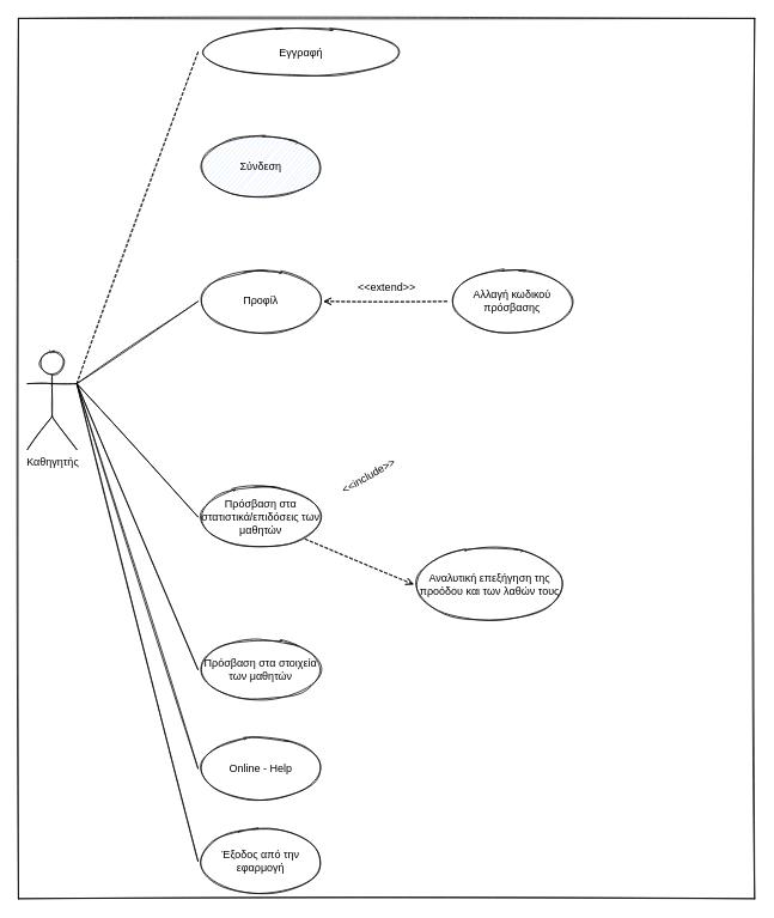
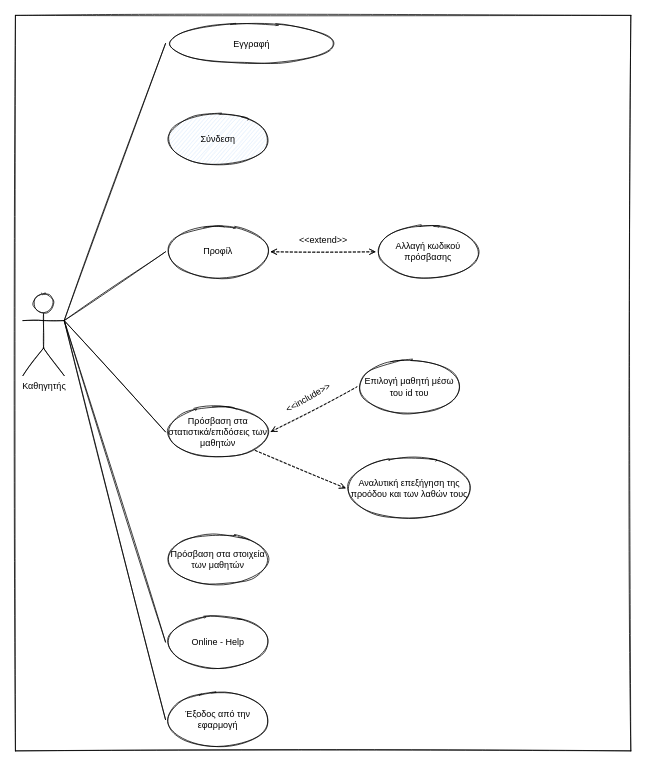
  <mxCell id="0" />
  <mxCell id="1" parent="0" />
  <mxCell id="2" value="" style="whiteSpace=wrap;html=1;shadow=0;sketch=1;" parent="1" vertex="1"><mxGeometry y="20" width="820" height="980" as="geometry" x="20" /></mxCell>
- <mxCell id="3" style="rounded=0;orthogonalLoop=1;jettySize=auto;html=1;exitX=1;exitY=0.333;exitDx=0;exitDy=0;exitPerimeter=0;entryX=0;entryY=0.5;entryDx=0;entryDy=0;endArrow=none;endFill=0;shadow=0;sketch=1;dashed=1;" parent="1" source="4" target="5" edge="1"><mxGeometry relative="1" as="geometry" /></mxCell>
+ <mxCell id="3" style="rounded=0;orthogonalLoop=1;jettySize=auto;html=1;exitX=1;exitY=0.333;exitDx=0;exitDy=0;exitPerimeter=0;entryX=0;entryY=0.5;entryDx=0;entryDy=0;endArrow=none;endFill=0;shadow=0;sketch=1;" parent="1" source="4" target="5" edge="1"><mxGeometry relative="1" as="geometry" /></mxCell>
  <mxCell id="4" value="Καθηγητής" style="shape=umlActor;verticalLabelPosition=bottom;labelBackgroundColor=#ffffff;verticalAlign=top;html=1;shadow=0;sketch=1;" parent="1" vertex="1"><mxGeometry x="30" y="390" width="55" height="110" as="geometry" /></mxCell>
  <mxCell id="5" value="Εγγραφή" style="ellipse;whiteSpace=wrap;html=1;shadow=0;sketch=1;" parent="1" vertex="1"><mxGeometry x="220" y="30" width="230" height="55" as="geometry" /></mxCell>
  <mxCell id="6" value="Σύνδεση" style="ellipse;whiteSpace=wrap;html=1;shadow=0;sketch=1;fillColor=#dae8fc;" parent="1" vertex="1"><mxGeometry x="220" y="150" width="140" height="70" as="geometry" /></mxCell>
  <mxCell id="7" style="edgeStyle=none;rounded=0;orthogonalLoop=1;jettySize=auto;html=1;exitX=0;exitY=0.5;exitDx=0;exitDy=0;entryX=1;entryY=0.333;entryDx=0;entryDy=0;entryPerimeter=0;endArrow=none;endFill=0;shadow=0;sketch=1;" parent="1" source="9" target="4" edge="1"><mxGeometry relative="1" as="geometry" /></mxCell>
- <mxCell id="8" style="edgeStyle=none;rounded=0;orthogonalLoop=1;jettySize=auto;html=1;exitX=1;exitY=0.5;exitDx=0;exitDy=0;entryX=0;entryY=0.5;entryDx=0;entryDy=0;endArrow=none;endFill=0;dashed=1;startArrow=open;startFill=0;shadow=0;sketch=1;" parent="1" source="9" target="16" edge="1"><mxGeometry relative="1" as="geometry" /></mxCell>
+ <mxCell id="8" style="edgeStyle=none;rounded=0;orthogonalLoop=1;jettySize=auto;html=1;exitX=1;exitY=0.5;exitDx=0;exitDy=0;entryX=0;entryY=0.5;entryDx=0;entryDy=0;endArrow=open;endFill=0;dashed=1;startArrow=open;startFill=0;shadow=0;sketch=1;" parent="1" source="9" target="16" edge="1"><mxGeometry relative="1" as="geometry" /></mxCell>
  <mxCell id="9" value="Προφίλ" style="ellipse;whiteSpace=wrap;html=1;shadow=0;sketch=1;" parent="1" vertex="1"><mxGeometry x="220" y="300" width="140" height="70" as="geometry" /></mxCell>
- <mxCell id="10" style="edgeStyle=none;rounded=0;orthogonalLoop=1;jettySize=auto;html=1;exitX=0;exitY=0.5;exitDx=0;exitDy=0;entryX=1;entryY=0.333;entryDx=0;entryDy=0;entryPerimeter=0;endArrow=none;endFill=0;shadow=0;sketch=1;" parent="1" source="11" target="4" edge="1"><mxGeometry relative="1" as="geometry" /></mxCell>
  <mxCell id="11" value="Πρόσβαση στα στοιχεία των μαθητών" style="ellipse;whiteSpace=wrap;html=1;shadow=0;sketch=1;" parent="1" vertex="1"><mxGeometry x="220" y="710" width="140" height="70" as="geometry" /></mxCell>
  <mxCell id="12" style="edgeStyle=none;rounded=0;orthogonalLoop=1;jettySize=auto;html=1;exitX=0;exitY=0.5;exitDx=0;exitDy=0;entryX=1;entryY=0.333;entryDx=0;entryDy=0;entryPerimeter=0;endArrow=none;endFill=0;shadow=0;sketch=1;" parent="1" source="13" target="4" edge="1"><mxGeometry relative="1" as="geometry" /></mxCell>
  <mxCell id="13" value="Πρόσβαση στα στατιστικά/επιδόσεις των μαθητών" style="ellipse;whiteSpace=wrap;html=1;shadow=0;sketch=1;" parent="1" vertex="1"><mxGeometry x="220" y="540" width="140" height="70" as="geometry" /></mxCell>
  <mxCell id="14" style="edgeStyle=none;rounded=0;orthogonalLoop=1;jettySize=auto;html=1;exitX=0;exitY=0.5;exitDx=0;exitDy=0;entryX=1;entryY=0.333;entryDx=0;entryDy=0;entryPerimeter=0;endArrow=none;endFill=0;shadow=0;sketch=1;" parent="1" source="15" target="4" edge="1"><mxGeometry relative="1" as="geometry" /></mxCell>
  <mxCell id="15" value="Online - Help" style="ellipse;whiteSpace=wrap;html=1;shadow=0;sketch=1;" parent="1" vertex="1"><mxGeometry x="220" y="820" width="140" height="70" as="geometry" /></mxCell>
  <mxCell id="16" value="Αλλαγή κωδικού πρόσβασης" style="ellipse;whiteSpace=wrap;html=1;shadow=0;sketch=1;" parent="1" vertex="1"><mxGeometry x="500" y="300" width="140" height="70" as="geometry" /></mxCell>
  <mxCell id="17" style="edgeStyle=none;rounded=0;orthogonalLoop=1;jettySize=auto;html=1;exitX=1;exitY=1;exitDx=0;exitDy=0;entryX=0;entryY=0.5;entryDx=0;entryDy=0;endArrow=open;endFill=0;dashed=1;shadow=0;sketch=1;" parent="1" source="13" target="19" edge="1"><mxGeometry relative="1" as="geometry" /></mxCell>
+ <mxCell id="18" value="Επιλογή μαθητή μέσω του id του" style="ellipse;whiteSpace=wrap;html=1;shadow=0;sketch=1;" parent="1" vertex="1"><mxGeometry x="475" y="480" width="140" height="70" as="geometry" /></mxCell>
  <mxCell id="19" value="Αναλυτική επεξήγηση της προόδου και των λαθών τους" style="ellipse;whiteSpace=wrap;html=1;shadow=0;sketch=1;" parent="1" vertex="1"><mxGeometry x="460" y="610" width="170" height="80" as="geometry" /></mxCell>
  <mxCell id="20" value="&amp;lt;&amp;lt;extend&amp;gt;&amp;gt;" style="text;html=1;align=center;verticalAlign=middle;resizable=0;points=[];autosize=1;rotation=0;shadow=0;sketch=1;" parent="1" vertex="1"><mxGeometry x="390" y="310" width="80" height="20" as="geometry" /></mxCell>
  <mxCell id="21" value="&amp;lt;&amp;lt;include&amp;gt;&amp;gt;" style="text;html=1;align=center;verticalAlign=middle;resizable=0;points=[];autosize=1;rotation=-30;shadow=0;sketch=1;" parent="1" vertex="1"><mxGeometry x="370" y="520" width="80" height="20" as="geometry" /></mxCell>
  <mxCell id="22" style="edgeStyle=none;rounded=0;orthogonalLoop=1;jettySize=auto;html=1;exitX=0;exitY=0.5;exitDx=0;exitDy=0;endArrow=none;endFill=0;entryX=1;entryY=0.333;entryDx=0;entryDy=0;entryPerimeter=0;shadow=0;sketch=1;" parent="1" source="23" target="4" edge="1"><mxGeometry relative="1" as="geometry"><mxPoint x="90" y="430" as="targetPoint" /></mxGeometry></mxCell>
  <mxCell id="23" value="Έξοδος από την εφαρμογή" style="ellipse;whiteSpace=wrap;html=1;shadow=0;sketch=1;" parent="1" vertex="1"><mxGeometry x="220" y="923.33" width="140" height="70" as="geometry" /></mxCell>
+ <mxCell id="24" style="edgeStyle=none;rounded=0;orthogonalLoop=1;jettySize=auto;html=1;entryX=0;entryY=0.5;entryDx=0;entryDy=0;endArrow=none;endFill=0;dashed=1;startArrow=open;startFill=0;shadow=0;sketch=1;exitX=1;exitY=0.5;exitDx=0;exitDy=0;" edge="1" parent="1" source="13" target="18"><mxGeometry relative="1" as="geometry"><mxPoint x="370" y="575" as="sourcePoint" /><mxPoint x="460" y="574.5" as="targetPoint" /></mxGeometry></mxCell>
